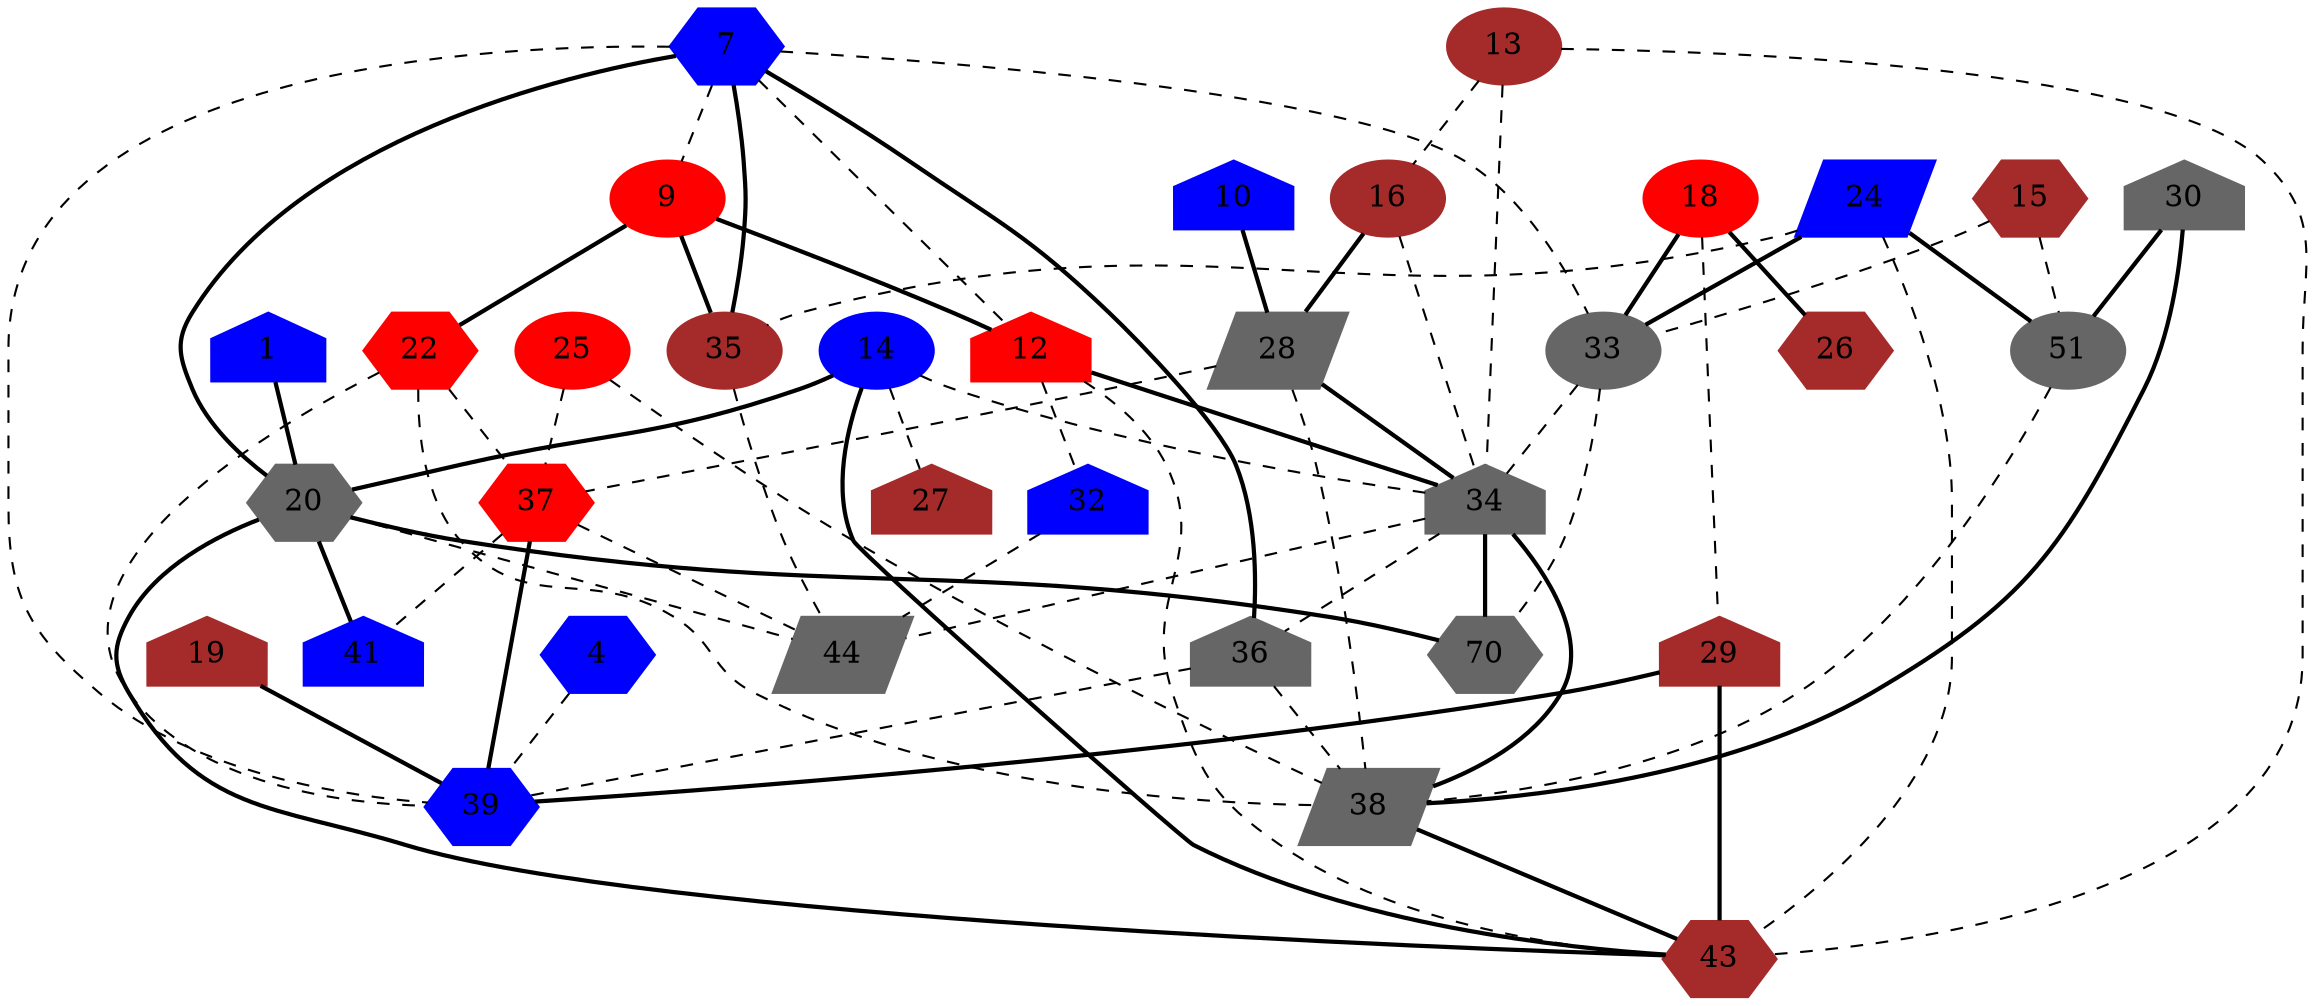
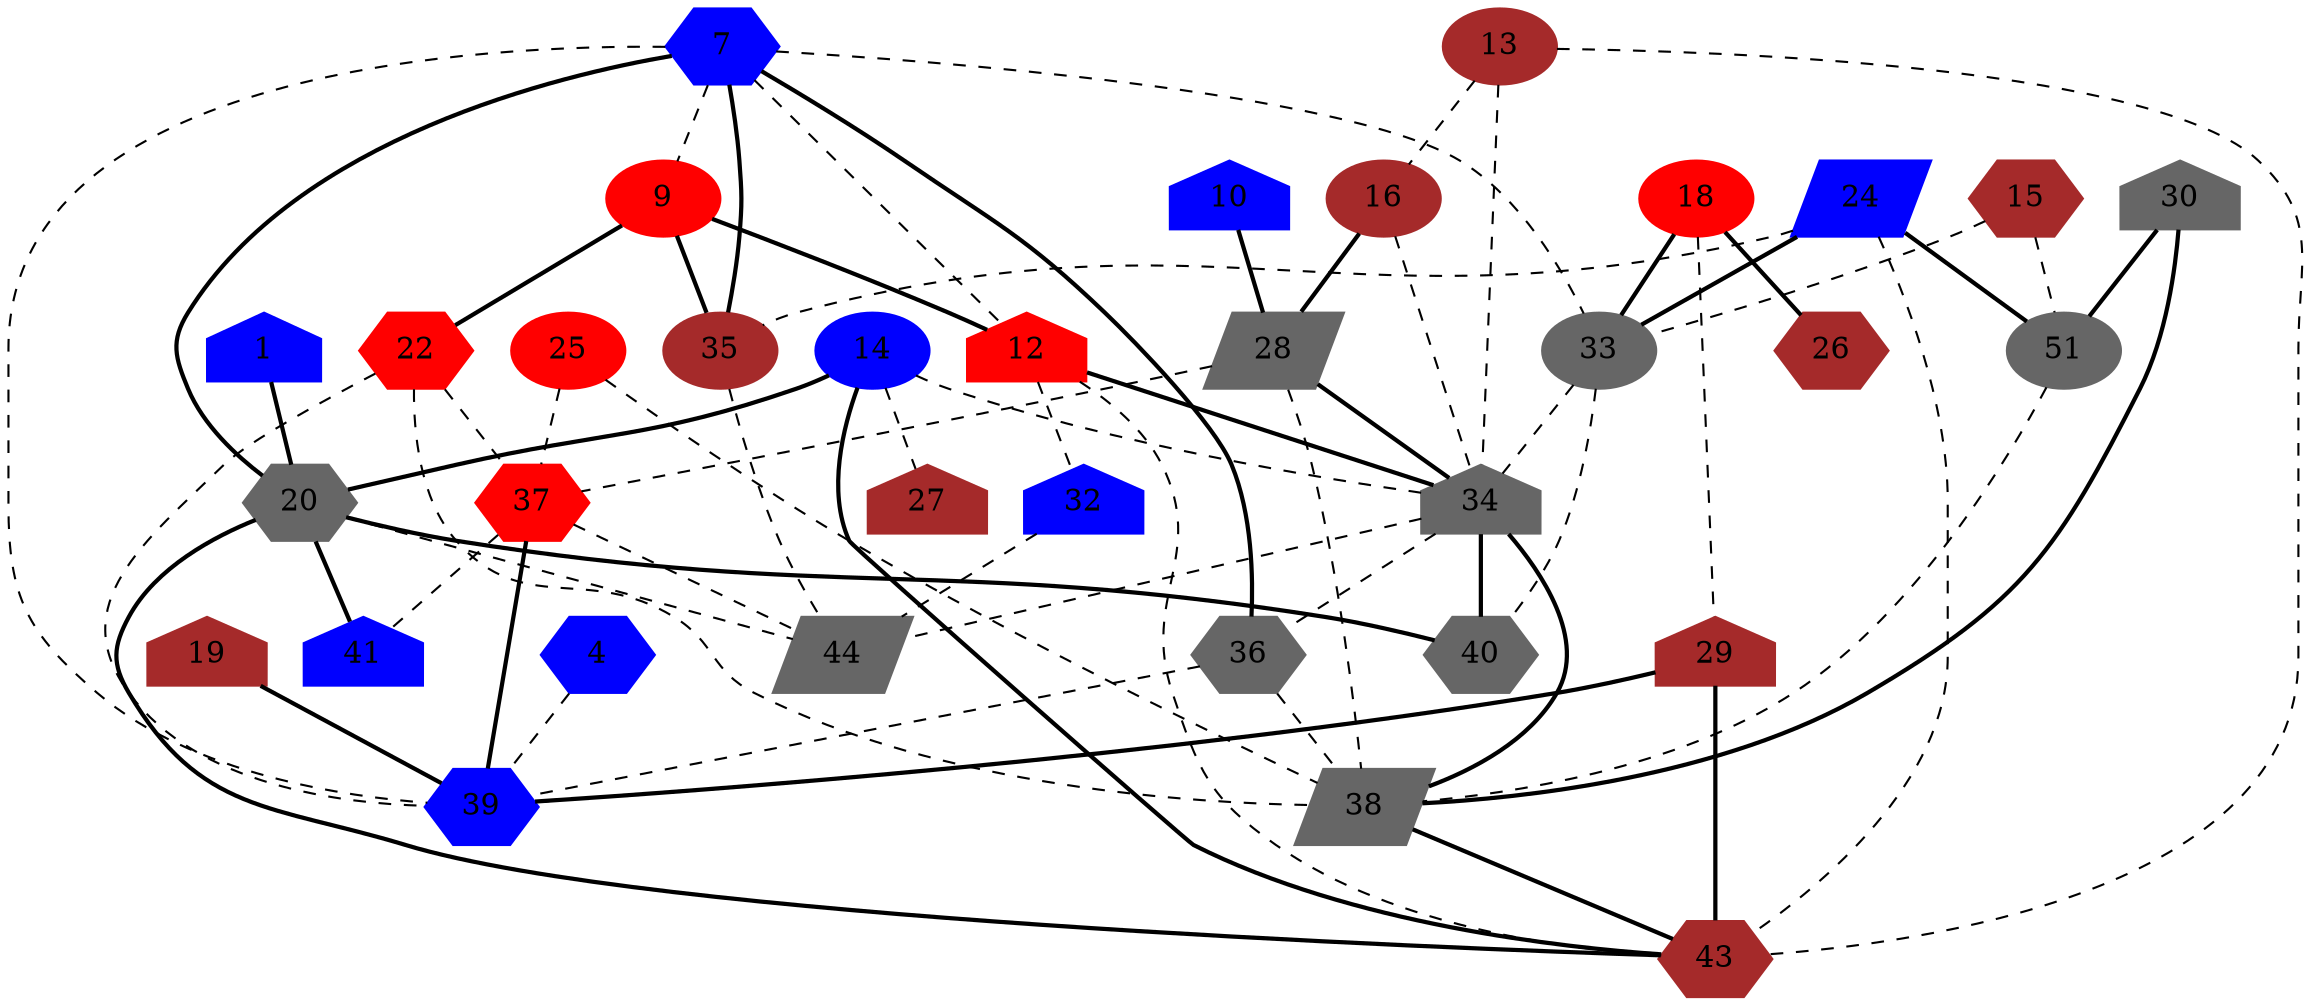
  graph {
    node [color=gray40 shape=house style=filled]
    edge [style=dashed weight=1.0]
    1 [color=blue]
    20 [shape=hexagon]
-   40 [shape=hexagon label=70]
+   40 [shape=hexagon]
    43 [color=brown shape=hexagon]
    41 [color=blue]
    44 [shape=parallelogram]
    19 [color=brown]
    39 [color=blue shape=hexagon]
    4 [color=blue shape=hexagon]
    7 [color=blue shape=hexagon]
    9 [color=red shape=ellipse]
    12 [color=red]
    33 [shape=ellipse]
    35 [color=brown shape=ellipse]
-   36
+   36 [shape=hexagon]
    22 [color=red shape=hexagon]
    32 [color=blue]
    34
    38 [shape=parallelogram]
    37 [color=red shape=hexagon]
    10 [color=blue]
    28 [shape=parallelogram]
    13 [color=brown shape=ellipse]
    16 [color=brown shape=ellipse]
    14 [color=blue shape=ellipse]
    27 [color=brown]
    15 [color=brown shape=hexagon]
    n28 [label=51 shape=ellipse]
    18 [color=red shape=ellipse]
    26 [color=brown shape=hexagon]
    29 [color=brown]
    24 [color=blue shape=parallelogram]
    25 [color=red shape=ellipse]
    30
    1 -- 20 [style=bold]
    20 -- 40 [style=bold]
    20 -- 43 [style=bold]
    20 -- 41 [style=bold]
    20 -- 44
    19 -- 39 [style=bold]
    4 -- 39
    7 -- 20 [style=bold]
    7 -- 39 [weight=2.0]
    7 -- 9
    7 -- 12
    7 -- 33
    7 -- 35 [style=bold]
    7 -- 36 [style=bold]
    9 -- 12 [style=bold]
    9 -- 35 [style=bold]
    9 -- 22 [style=bold]
    12 -- 43
    12 -- 32
    12 -- 34 [style=bold]
    33 -- 40
    33 -- 34
    35 -- 44
    36 -- 39
    36 -- 38 [weight=2.0]
    22 -- 39
    22 -- 38
    22 -- 37
    32 -- 44
    34 -- 40 [style=bold]
    34 -- 44
    34 -- 36
    34 -- 38 [style=bold]
    38 -- 43 [style=bold]
    37 -- 41
    37 -- 44
    37 -- 39 [style=bold weight=2.0]
    10 -- 28 [style=bold]
    28 -- 34 [style=bold]
    28 -- 38
    28 -- 37
    13 -- 43
    13 -- 34
    13 -- 16
    16 -- 34
    16 -- 28 [style=bold]
    14 -- 20 [style=bold]
    14 -- 43 [style=bold]
    14 -- 34
    14 -- 27
    15 -- 33
    15 -- n28
    n28 -- 38
    18 -- 33 [style=bold]
    18 -- 26 [style=bold]
    18 -- 29
    29 -- 43 [style=bold weight=2.0]
    29 -- 39 [style=bold]
    24 -- 43 [weight=2.0]
    24 -- 33 [style=bold]
    24 -- 35
    24 -- n28 [style=bold]
    25 -- 38
    25 -- 37
    30 -- 38 [style=bold]
    30 -- n28 [style=bold]
  }
